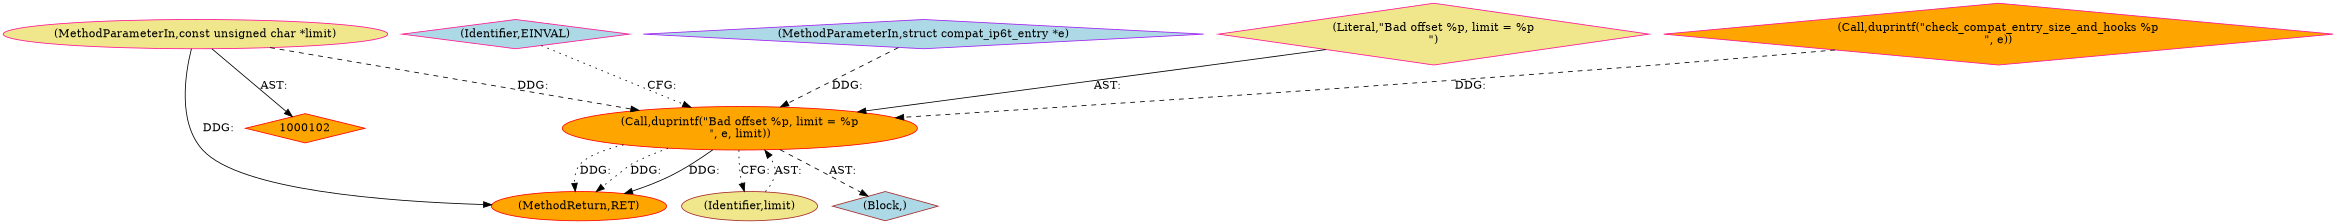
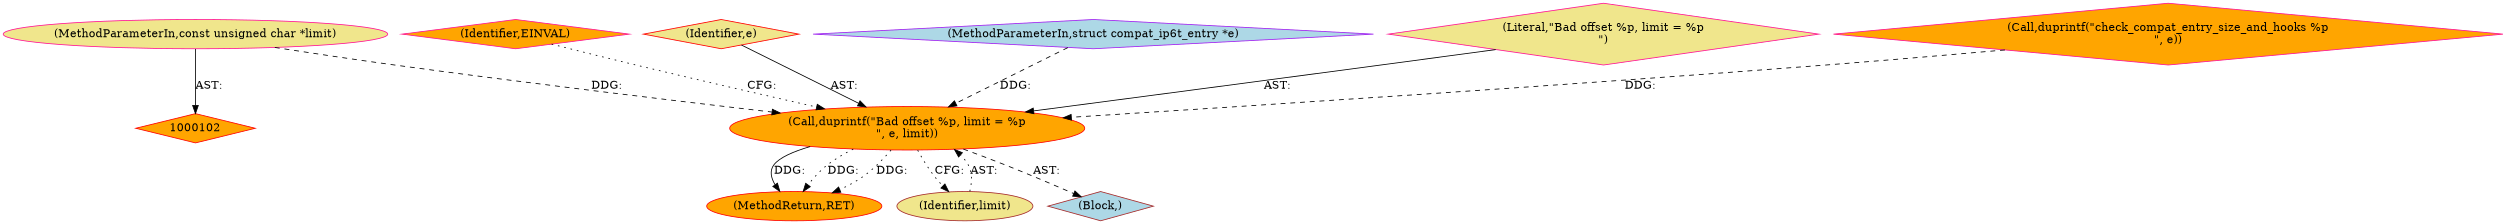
  digraph {
    node [color=deeppink fillcolor=orange shape=diamond style=filled]
    edge [style=solid]
    n1 [fillcolor=khaki label="(MethodParameterIn,const unsigned char *limit)" shape=ellipse]
    n2 [color=red label="(Call,duprintf(\"Bad offset %p, limit = %p\n\", e, limit))" shape=ellipse]
    n3 [color=red label="(MethodReturn,RET)" shape=ellipse]
    1000102 [color=red]
    n5 [color=brown fillcolor=khaki label="(Identifier,limit)" shape=ellipse]
    n6 [color=brown fillcolor=lightblue label="(Block,)"]
-   n7 [fillcolor=lightblue label="(Identifier,EINVAL)"]
+   n7 [label="(Identifier,EINVAL)"]
+   n8 [color=red fillcolor=khaki label="(Identifier,e)"]
    n9 [color=purple fillcolor=lightblue label="(MethodParameterIn,struct compat_ip6t_entry *e)"]
    n10 [fillcolor=khaki label="(Literal,\"Bad offset %p, limit = %p\n\")"]
    n11 [label="(Call,duprintf(\"check_compat_entry_size_and_hooks %p\n\", e))"]
    n1 -> n2 [label="DDG: " style=dashed]
-   n1 -> n3 [label="DDG: "]
    n1 -> 1000102 [label="AST: "]
    n2 -> n3 [label="DDG: "]
    n2 -> n3 [label="DDG: " style=dotted]
    n2 -> n3 [label="DDG: " style=dotted]
    n2 -> n5 [label="CFG: " style=dotted]
    n2 -> n6 [label="AST: " style=dashed]
    n5 -> n2 [label="AST: " style=dotted]
    n7 -> n2 [label="CFG: " style=dotted]
+   n8 -> n2 [label="AST: "]
    n9 -> n2 [label="DDG: " style=dashed]
    n10 -> n2 [label="AST: "]
    n11 -> n2 [label="DDG: " style=dashed]
  }
